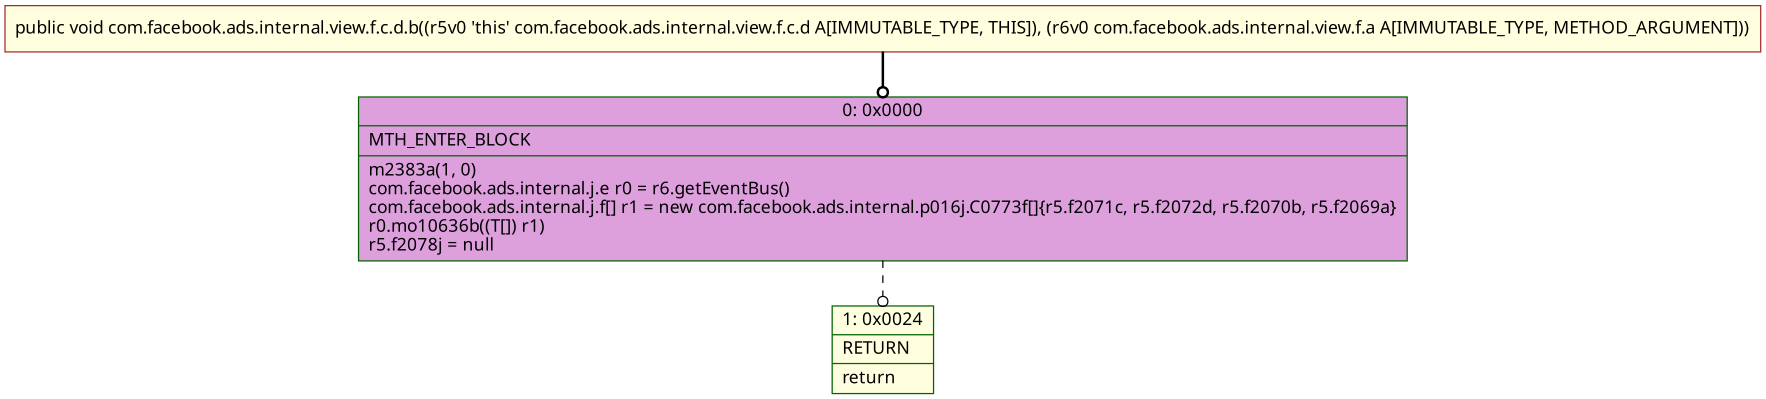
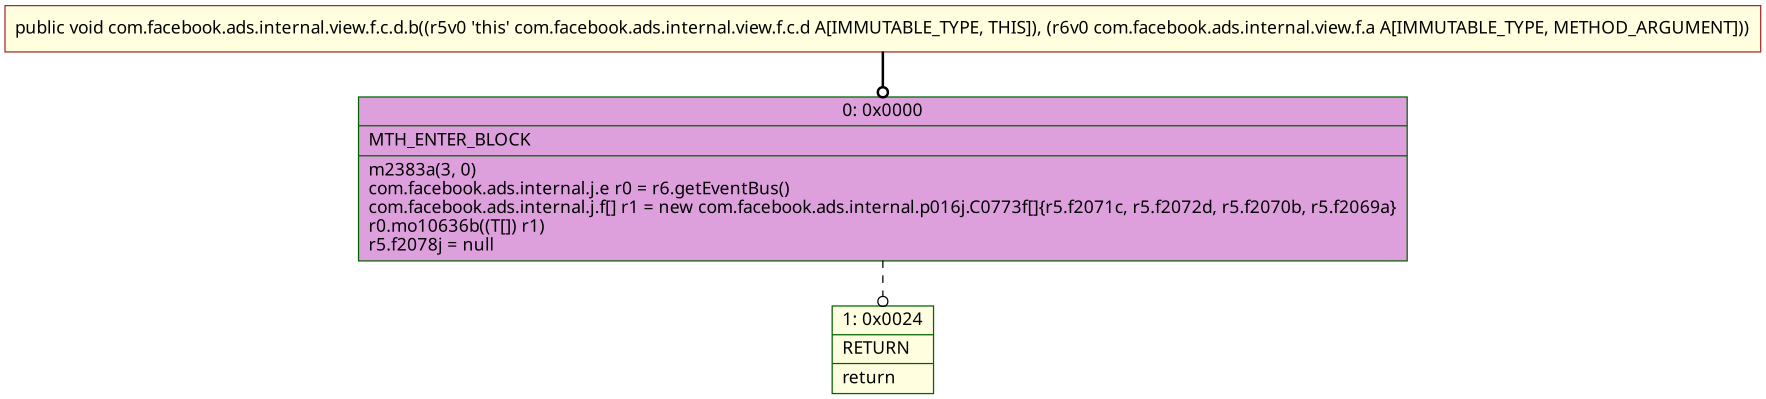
  digraph {
    fontname="Noto Sans"
    node [shape=record style=filled fillcolor=lightyellow color=darkgreen fontname="Noto Sans"]
    edge [arrowhead=odot fontname="Noto Sans"]
-   n1 [label="{0\:\ 0x0000|MTH_ENTER_BLOCK\l|m2383a(1, 0)\lcom.facebook.ads.internal.j.e r0 = r6.getEventBus()\lcom.facebook.ads.internal.j.f[] r1 = new com.facebook.ads.internal.p016j.C0773f[]\{r5.f2071c, r5.f2072d, r5.f2070b, r5.f2069a\}\lr0.mo10636b((T[]) r1)\lr5.f2078j = null\l}" fillcolor=plum]
+   n1 [label="{0\:\ 0x0000|MTH_ENTER_BLOCK\l|m2383a(3, 0)\lcom.facebook.ads.internal.j.e r0 = r6.getEventBus()\lcom.facebook.ads.internal.j.f[] r1 = new com.facebook.ads.internal.p016j.C0773f[]\{r5.f2071c, r5.f2072d, r5.f2070b, r5.f2069a\}\lr0.mo10636b((T[]) r1)\lr5.f2078j = null\l}" fillcolor=plum]
    n2 [label="{1\:\ 0x0024|RETURN\l|return\l}"]
    n3 [label="{public void com.facebook.ads.internal.view.f.c.d.b((r5v0 'this' com.facebook.ads.internal.view.f.c.d A[IMMUTABLE_TYPE, THIS]), (r6v0 com.facebook.ads.internal.view.f.a A[IMMUTABLE_TYPE, METHOD_ARGUMENT])) }" color=brown]
    n1 -> n2 [style=dashed]
    n3 -> n1 [style=bold]
  }
